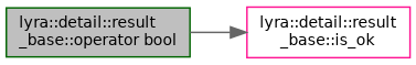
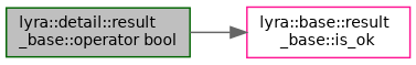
  digraph {
    rankdir=LR
    node [fontname=Helvetica fontsize=10 shape=record style=filled]
    n1 [color=darkgreen fillcolor=grey75 fontcolor=black height=0.2 label="lyra::detail::result\l_base::operator bool" width=0.4]
-   n2 [color=deeppink fillcolor=white height=0.2 label="lyra::detail::result\l_base::is_ok" width=0.4]
+   n2 [color=deeppink fillcolor=white height=0.2 label="lyra::base::result\l_base::is_ok" width=0.4]
    n1 -> n2 [color=gray40 fontname=Helvetica fontsize=10 labelfontname=Helvetica labelfontsize=10 style=solid]
  }
